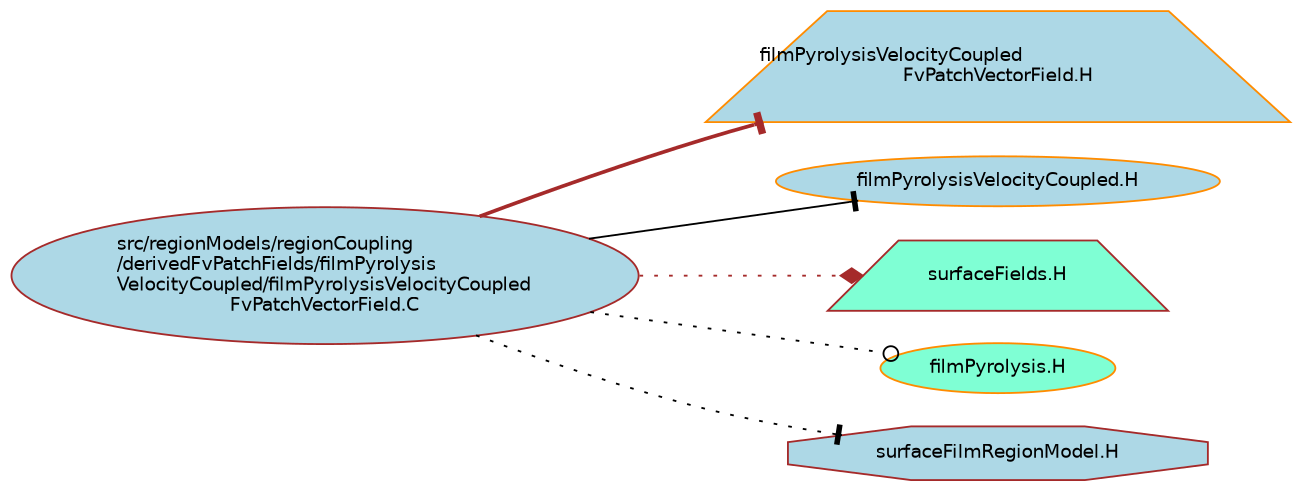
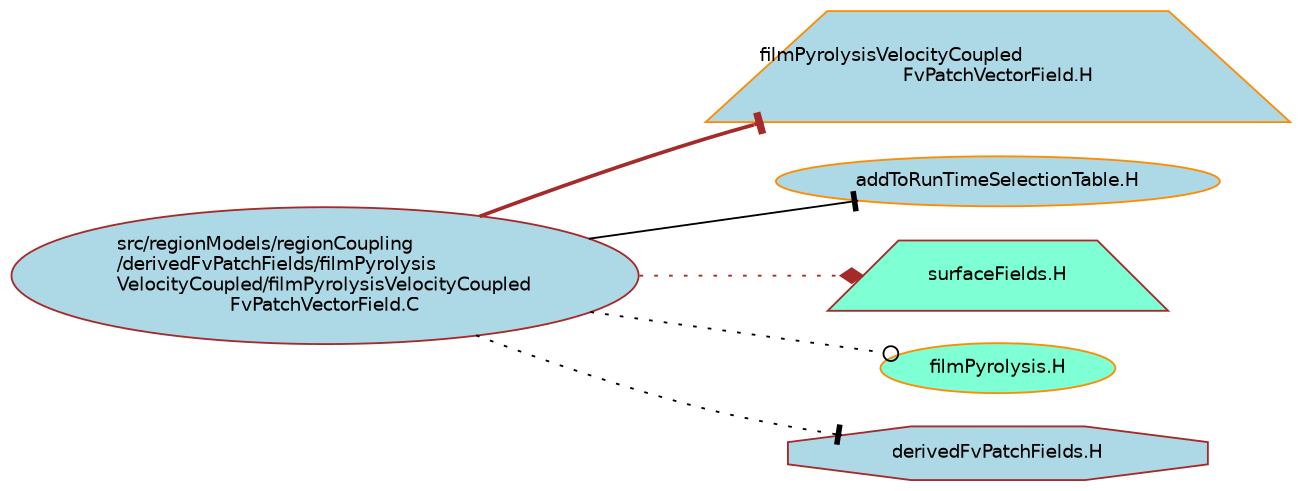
  digraph {
    rankdir=LR
    node [color=brown fillcolor=lightblue fontname=Helvetica fontsize=10 shape=ellipse style=filled]
    edge [arrowhead=tee color=black fontname=Helvetica fontsize=10 labelfontname=Helvetica labelfontsize=10 style=dotted]
    n1 [fontcolor=black height=0.2 label="src/regionModels/regionCoupling\l/derivedFvPatchFields/filmPyrolysis\lVelocityCoupled/filmPyrolysisVelocityCoupled\lFvPatchVectorField.C" width=0.4]
    n2 [color=darkorange height=0.2 label="filmPyrolysisVelocityCoupled\lFvPatchVectorField.H" shape=trapezium width=0.4]
-   n3 [color=darkorange height=0.2 label="filmPyrolysisVelocityCoupled.H" width=0.4]
+   n3 [color=darkorange height=0.2 label="addToRunTimeSelectionTable.H" width=0.4]
    n4 [fillcolor=aquamarine height=0.2 label="surfaceFields.H" shape=trapezium width=0.4]
    n5 [color=darkorange fillcolor=aquamarine height=0.2 label="filmPyrolysis.H" width=0.4]
-   n6 [height=0.2 label="surfaceFilmRegionModel.H" shape=octagon width=0.4]
+   n6 [height=0.2 label="derivedFvPatchFields.H" shape=octagon width=0.4]
    n1 -> n2 [color=brown style=bold]
    n1 -> n3 [style=solid]
    n1 -> n4 [arrowhead=diamond color=brown]
    n1 -> n5 [arrowhead=odot]
    n1 -> n6
  }
